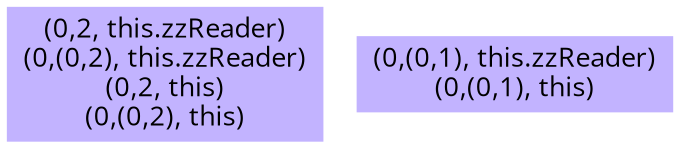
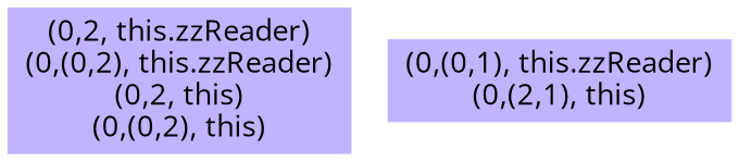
  digraph {
    fontname="Open Sans"
    node [color=".7 .3 1.0" shape=box style=filled fontname="Open Sans"]
    n1 [label="(0,2, this.zzReader)\n(0,(0,2), this.zzReader)\n(0,2, this)\n(0,(0,2), this)"]
-   n2 [label="(0,(0,1), this.zzReader)\n(0,(0,1), this)"]
+   n2 [label="(0,(0,1), this.zzReader)\n(0,(2,1), this)"]
  }
